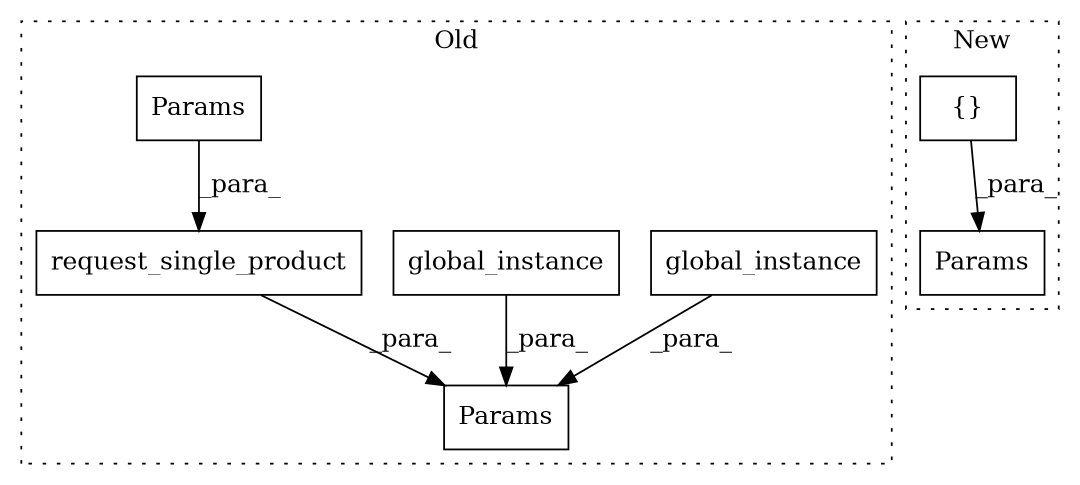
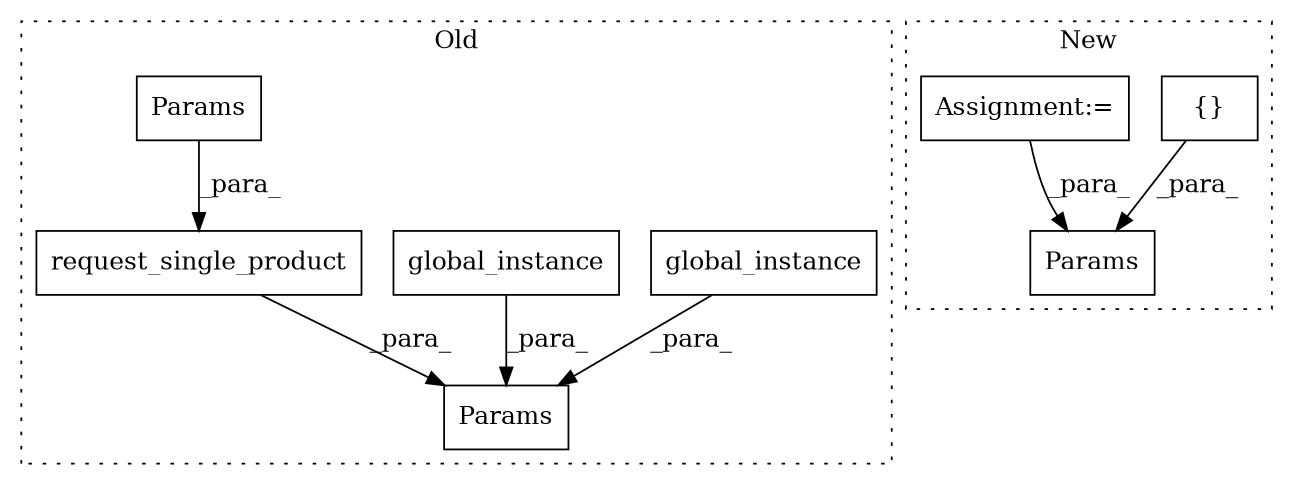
  digraph {
    fontname="DejaVu Serif"
    node [a=32 l="7,1" shape=box fontname="DejaVu Serif"]
    edge [fontname="DejaVu Serif"]
    n1 [l=17 label=global_instance s=3854]
    n2 [label=Params s="3816,3911"]
    n3 [l=17 label=global_instance s=3894]
    n4 [l="23,1" label=request_single_product s="3627,3789"]
    n5 [label=Params s="3661,3788"]
    n6 [label=Params s="4159,4206"]
    n7 [a=4 l="1,1" label="{}" s="3792,3897"]
+   n8 [a=7 l=1 label="Assignment:=" s=3500]
    subgraph cluster_1 {
      label=Old
      style=dotted
      n1
      n2
      n3
      n4
      n5
    }
    subgraph cluster_2 {
      label=New
      style=dotted
      n6
      n7
+     n8
    }
    n1 -> n2 [label=_para_]
    n3 -> n2 [label=_para_]
    n4 -> n2 [label=_para_]
    n5 -> n4 [label=_para_]
    n7 -> n6 [label=_para_]
+   n8 -> n6 [label=_para_]
  }
